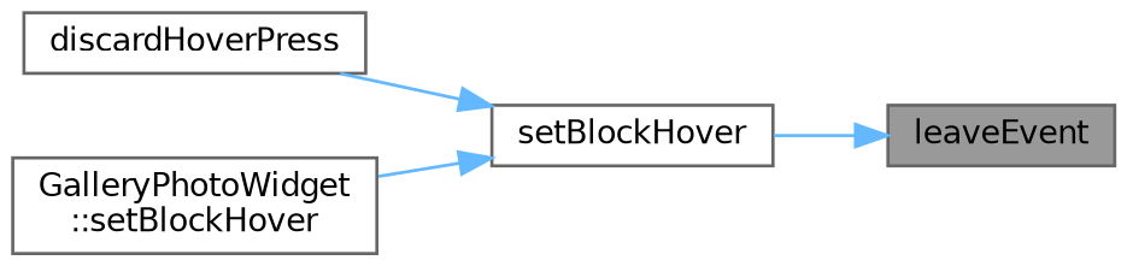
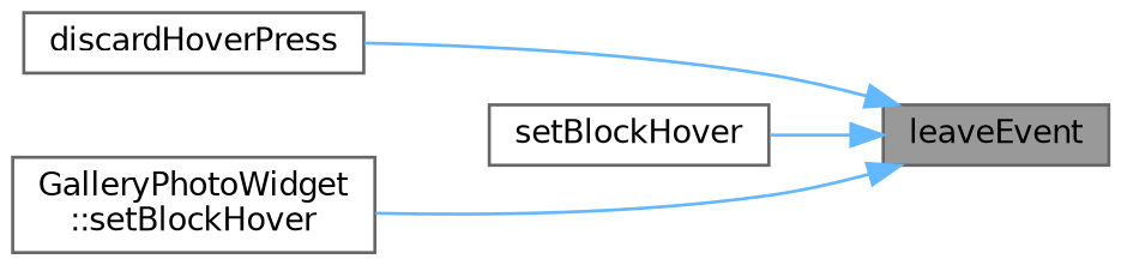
  digraph {
    rankdir=RL
    node [color=grey40 fillcolor=white fontname=Helvetica fontsize=10 shape=box style=filled]
    edge [color=steelblue1 dir=back fontname=Helvetica fontsize=10 labelfontname=Helvetica labelfontsize=10 style=solid]
    n1 [color=gray40 fillcolor=grey60 fontcolor=black height=0.2 label=leaveEvent width=0.4]
    n2 [height=0.2 label=discardHoverPress width=0.4]
    n3 [height=0.2 label="GalleryPhotoWidget\l::setBlockHover" width=0.4]
    n4 [height=0.2 label=setBlockHover width=0.4]
-   n4 -> n2
-   n4 -> n3
+   n1 -> n2
+   n1 -> n3
    n1 -> n4
  }
